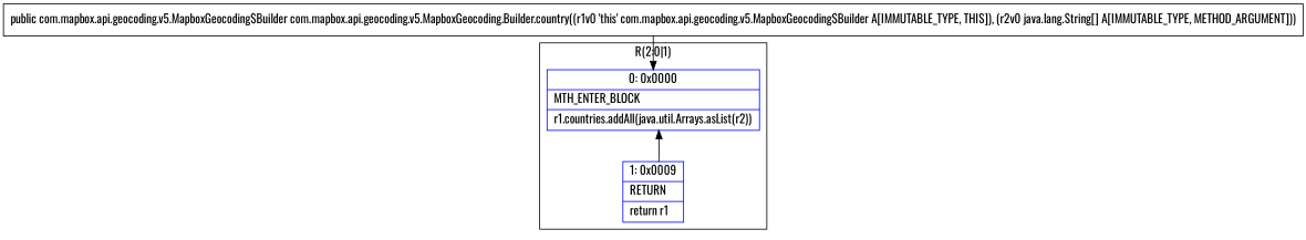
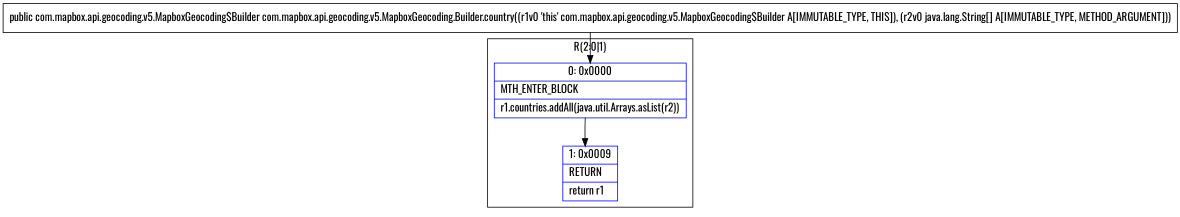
  digraph {
    fontname=Oswald
    node [color=blue shape=record fontname=Oswald]
    edge [fontname=Oswald]
    n1 [label="{0\:\ 0x0000|MTH_ENTER_BLOCK\l|r1.countries.addAll(java.util.Arrays.asList(r2))\l}"]
    n2 [label="{1\:\ 0x0009|RETURN\l|return r1\l}"]
    n3 [label="{public com.mapbox.api.geocoding.v5.MapboxGeocoding$Builder com.mapbox.api.geocoding.v5.MapboxGeocoding.Builder.country((r1v0 'this' com.mapbox.api.geocoding.v5.MapboxGeocoding$Builder A[IMMUTABLE_TYPE, THIS]), (r2v0 java.lang.String[] A[IMMUTABLE_TYPE, METHOD_ARGUMENT])) }" color=""]
    subgraph cluster_1 {
      label="R(2:0|1)"
      n1
      n2
    }
-   n2 -> n1
+   n1 -> n2
    n3 -> n1
  }
